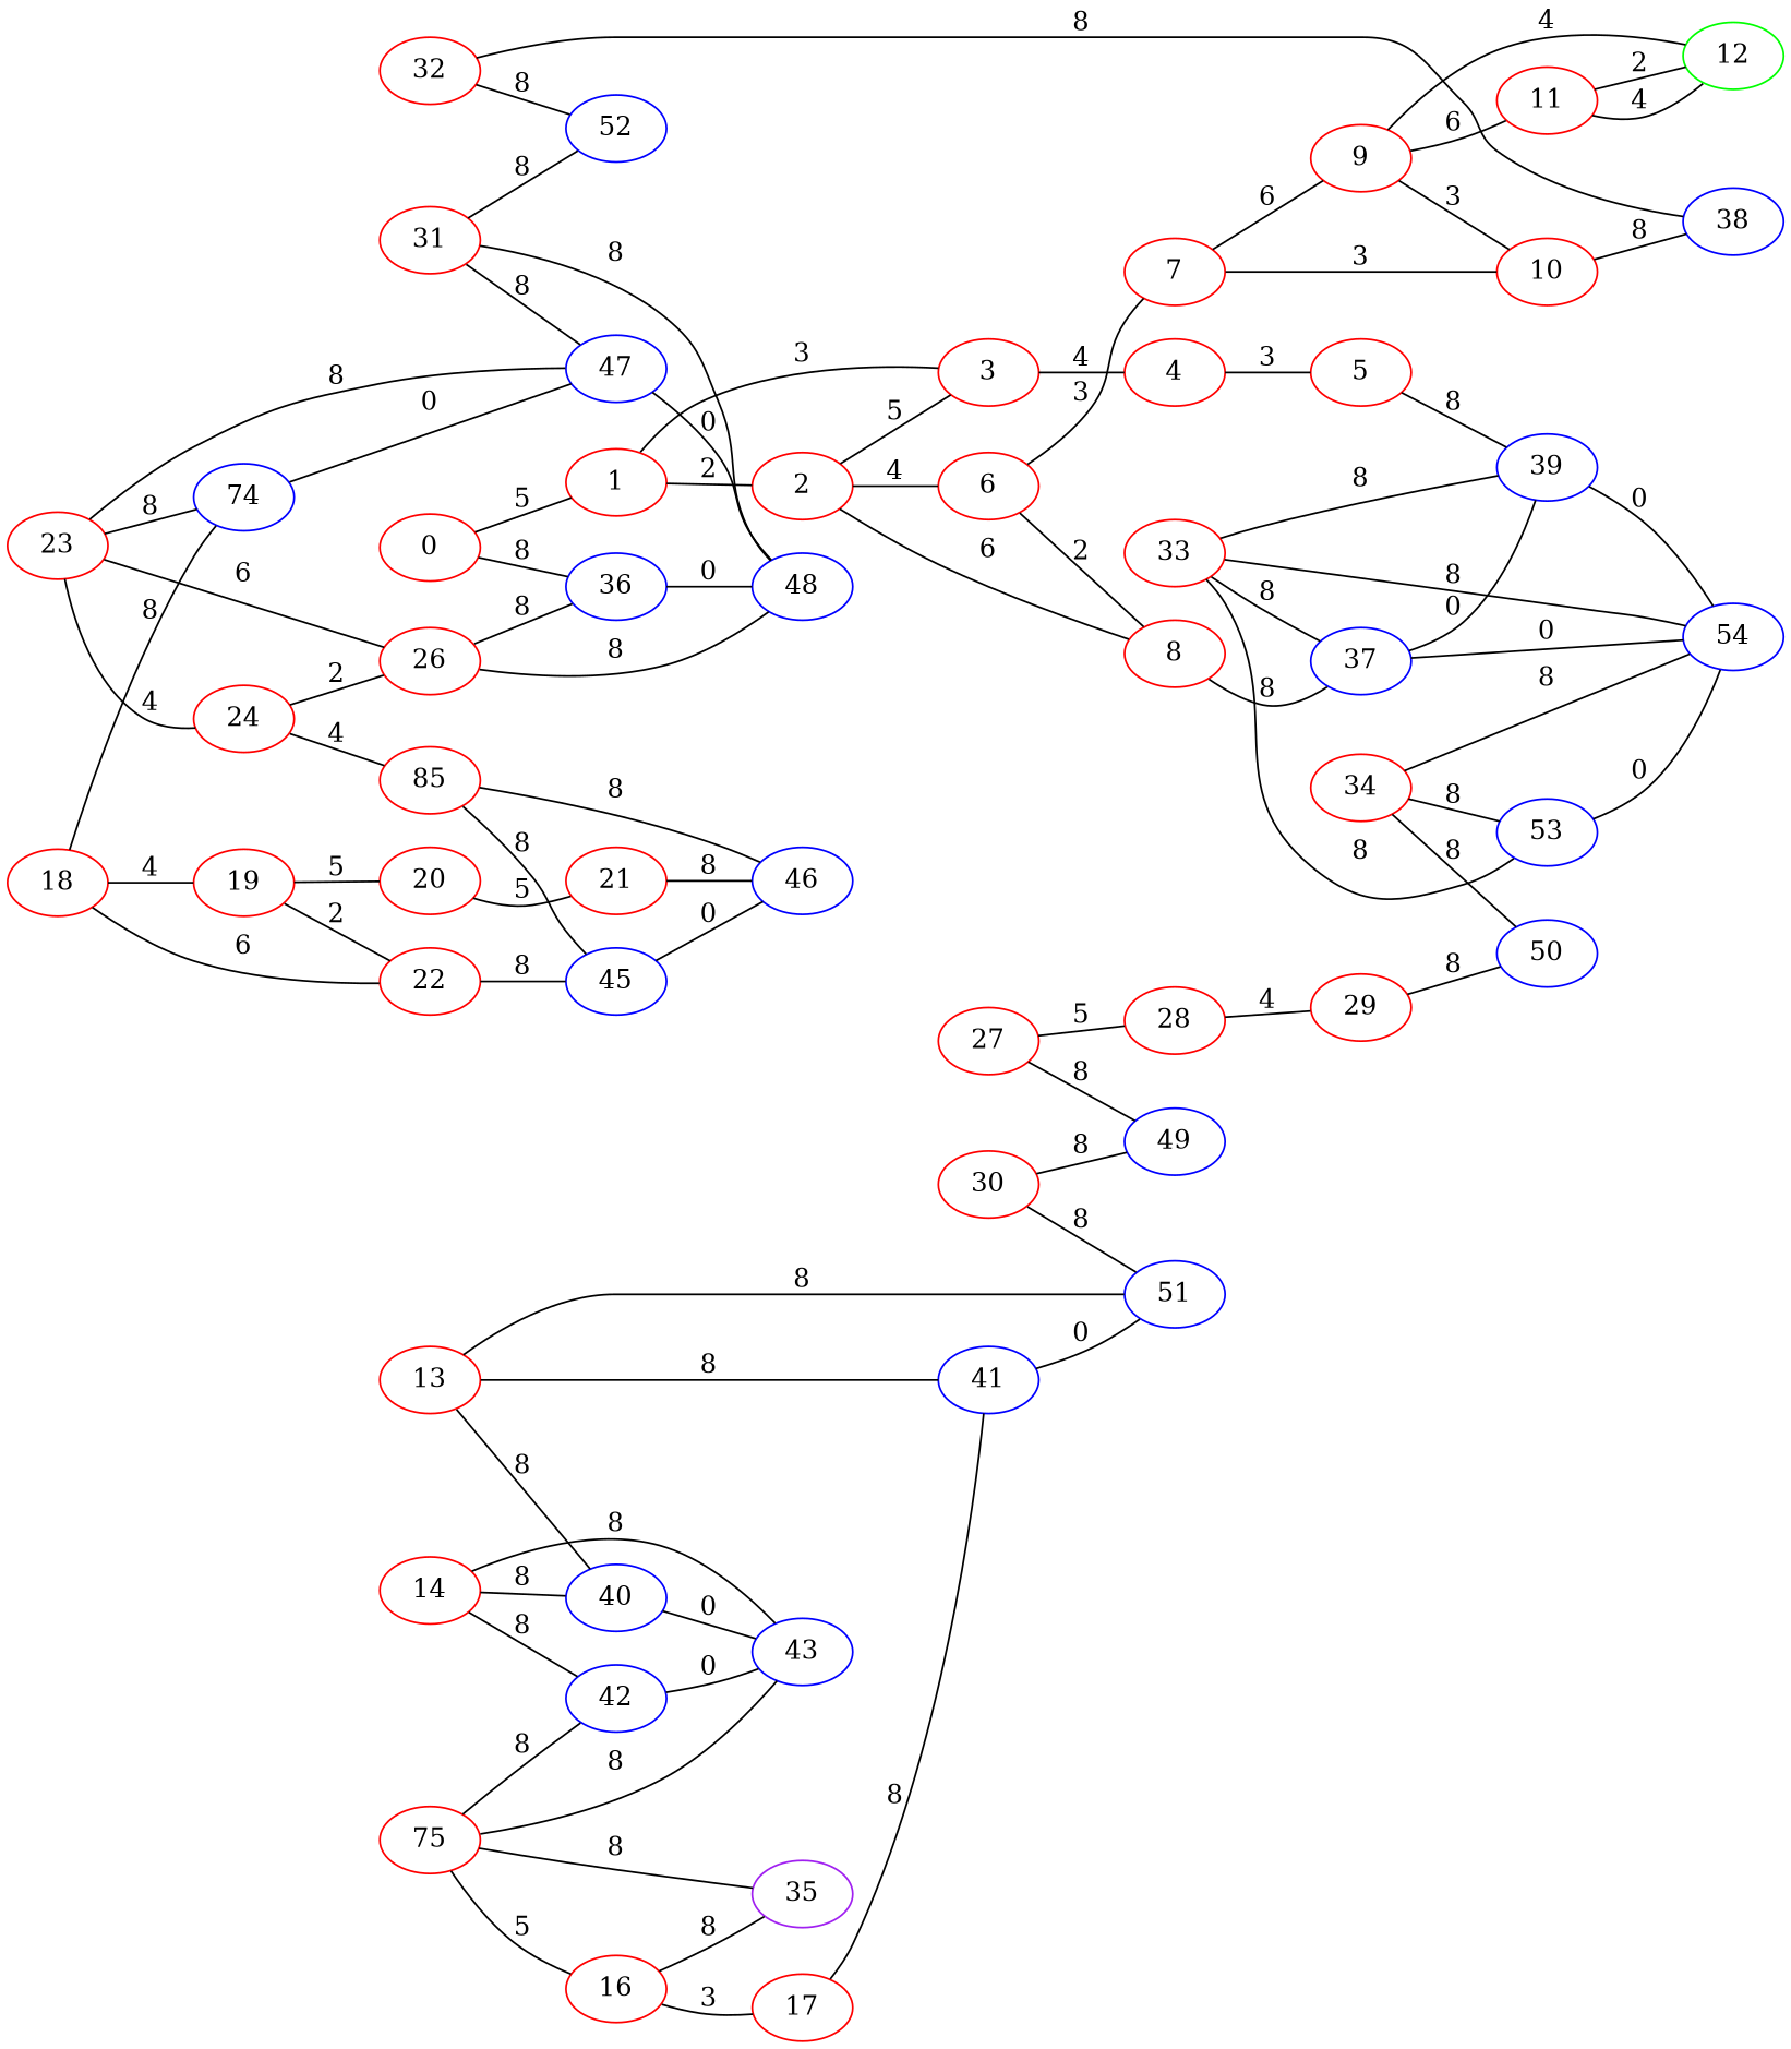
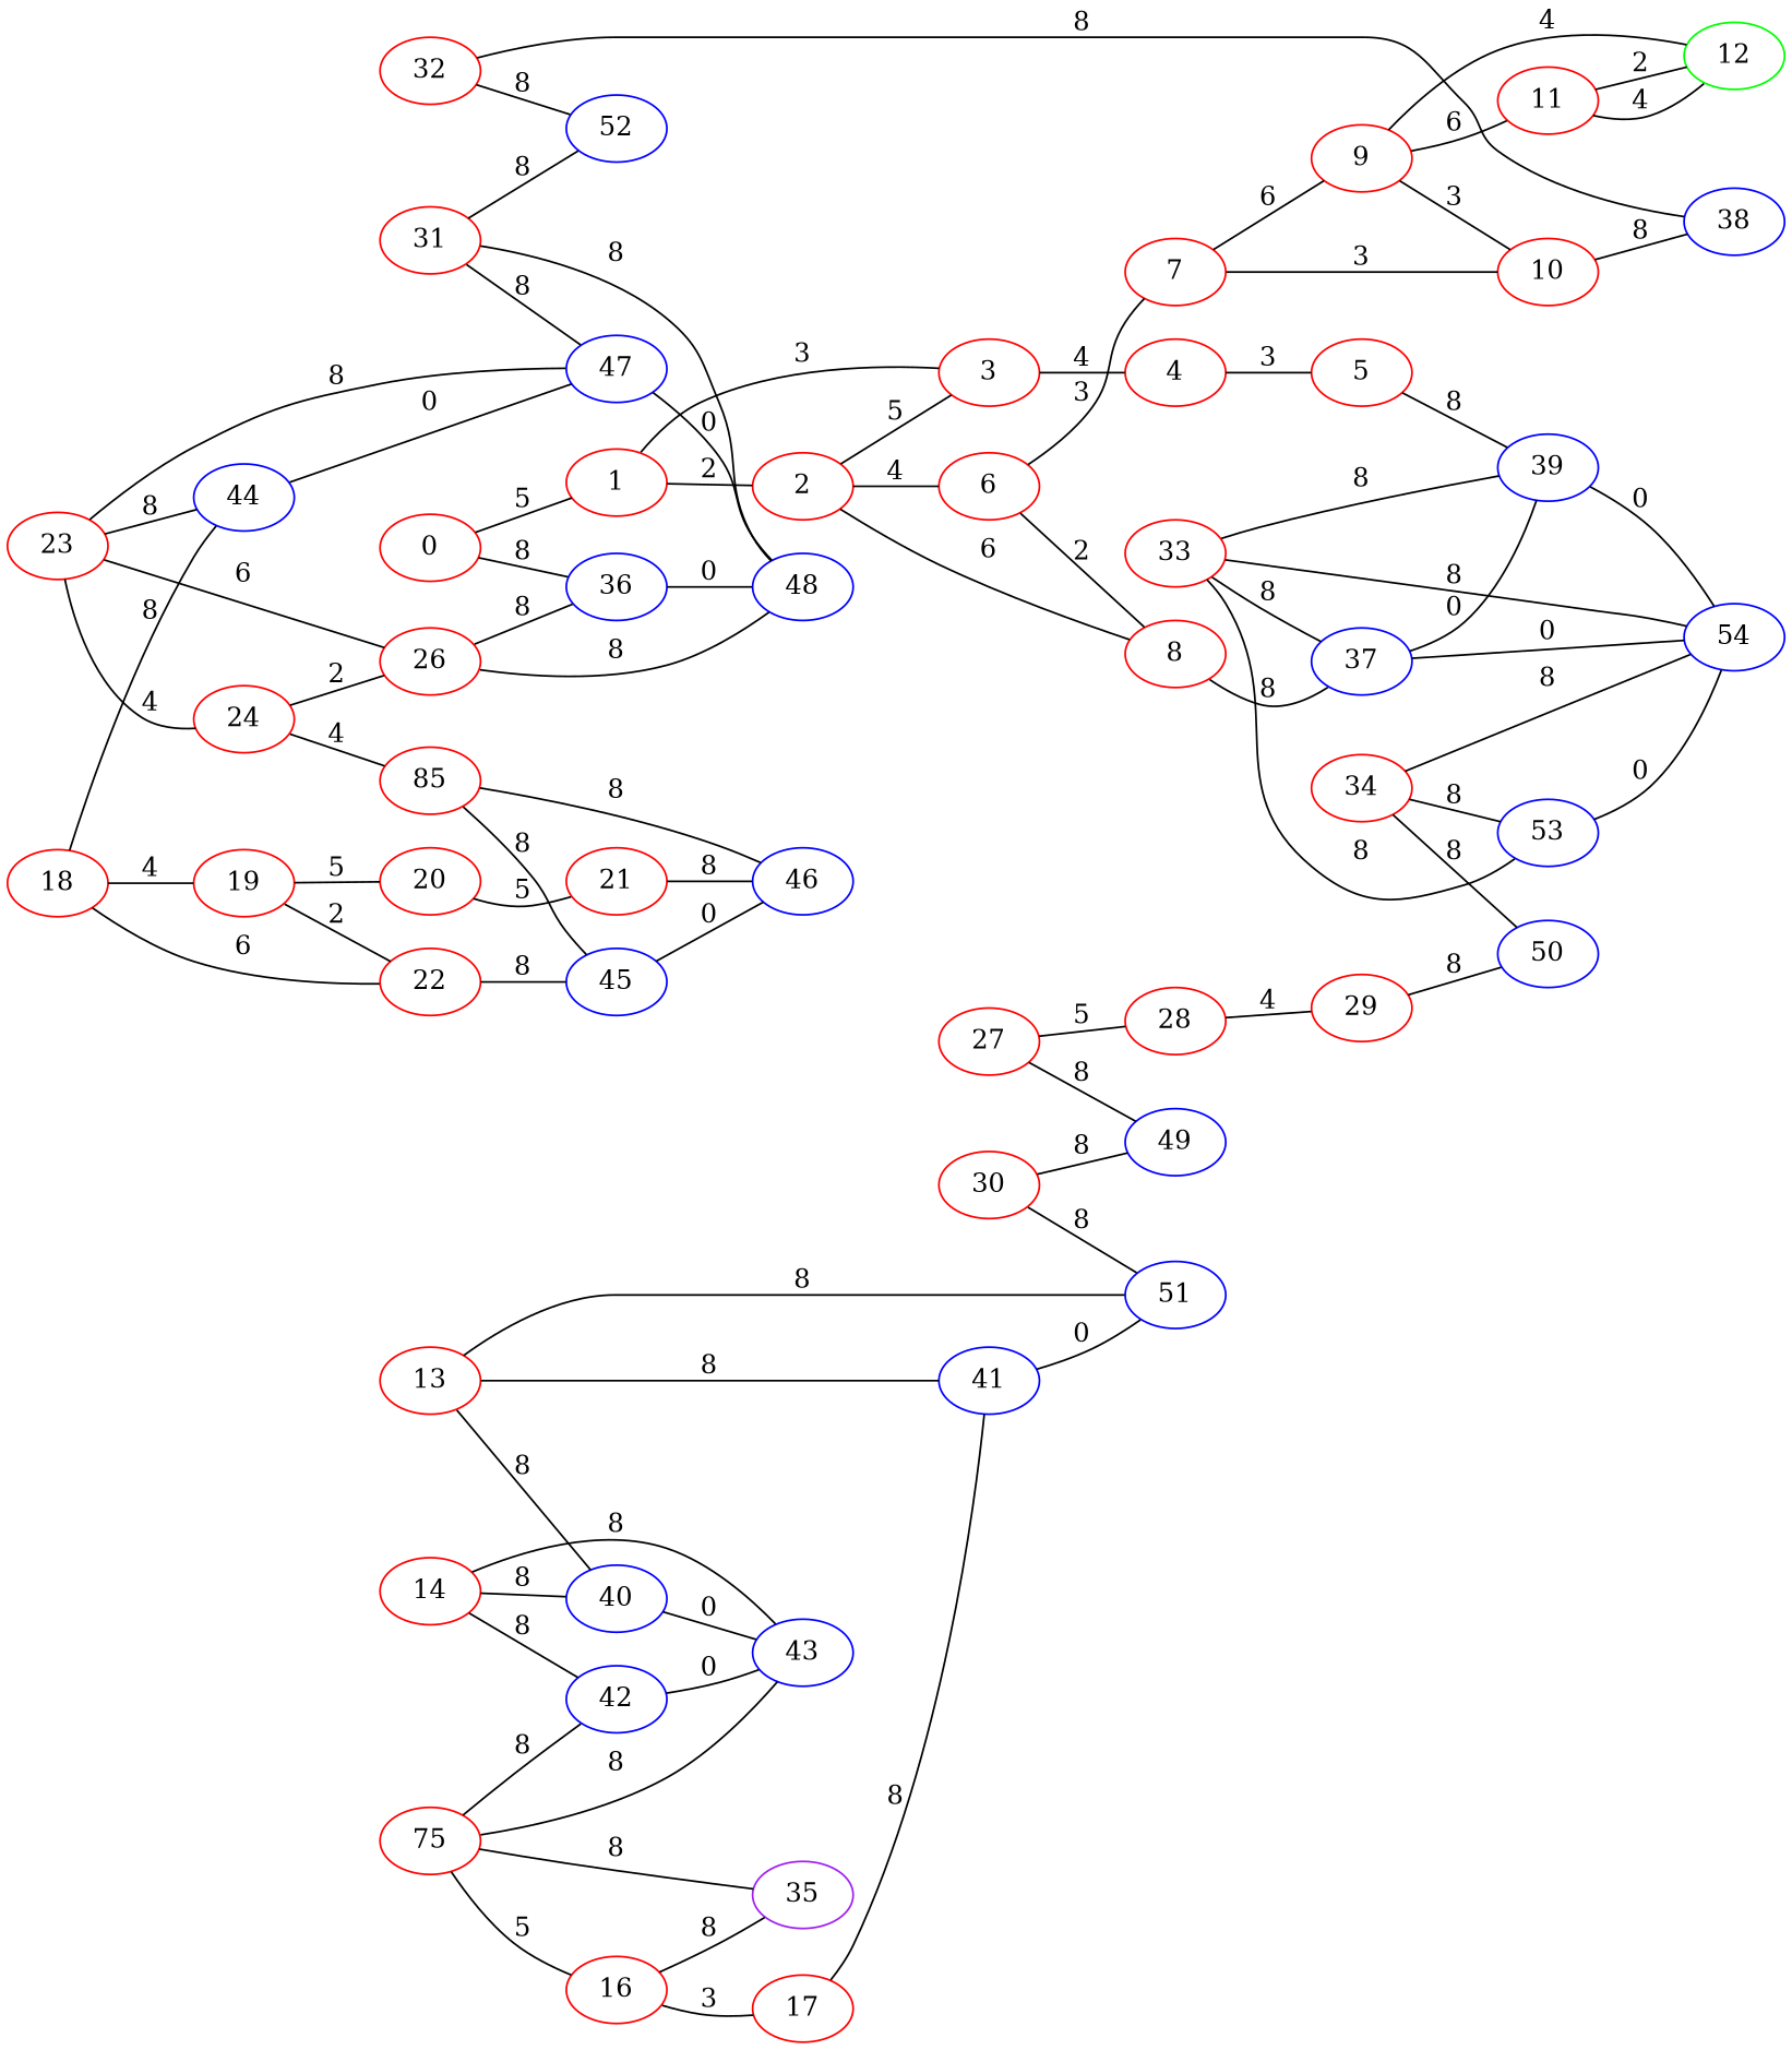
  graph {
    rankdir=LR
    node [color=red weight=1]
    0
    1
    36 [color=blue weight=3]
    2
    3
    48 [color=blue weight=3]
    6
    8
    4
    7
    37 [color=blue weight=3]
    5
    39 [color=blue weight=3]
    54 [color=blue weight=3]
    9
    10
    11
    12 [color=green weight=2]
    38 [color=blue weight=3]
    40 [color=blue weight=3]
    13
    41 [color=blue weight=3]
    51 [color=blue weight=3]
    43 [color=blue weight=3]
    14
    42 [color=blue weight=3]
    n27 [label=75]
    16
    35 [color=purple weight=4]
    17
    18
    19
    22
-   44 [color=blue weight=3 label=74]
+   44 [color=blue weight=3]
    20
    45 [color=blue weight=3]
    47 [color=blue weight=3]
    21
    46 [color=blue weight=3]
    23
    24
    26
    n43 [label=85]
    27
    28
    49 [color=blue weight=3]
    29
    50 [color=blue weight=3]
    30
    31
    52 [color=blue weight=3]
    32
    33
    53 [color=blue weight=3]
    34
    0 -- 1 [label=5]
    0 -- 36 [label=8]
    1 -- 2 [label=2]
    1 -- 3 [label=3]
    36 -- 48 [label=0]
    2 -- 3 [label=5]
    2 -- 6 [label=4]
    2 -- 8 [label=6]
    3 -- 4 [label=4]
    6 -- 8 [label=2]
    6 -- 7 [label=3]
    8 -- 37 [label=8]
    4 -- 5 [label=3]
    7 -- 9 [label=6]
    7 -- 10 [label=3]
    37 -- 39 [label=0]
    37 -- 54 [label=0]
    5 -- 39 [label=8]
    39 -- 54 [label=0]
    9 -- 10 [label=3]
    9 -- 11 [label=6]
    9 -- 12 [label=4]
    10 -- 38 [label=8]
    11 -- 12 [label=2]
    11 -- 12 [label=4]
    40 -- 43 [label=0]
    13 -- 40 [label=8]
    13 -- 41 [label=8]
    13 -- 51 [label=8]
    41 -- 51 [label=0]
    14 -- 40 [label=8]
    14 -- 43 [label=8]
    14 -- 42 [label=8]
    42 -- 43 [label=0]
    n27 -- 43 [label=8]
    n27 -- 42 [label=8]
    n27 -- 16 [label=5]
    n27 -- 35 [label=8]
    16 -- 35 [label=8]
    16 -- 17 [label=3]
    17 -- 41 [label=8]
    18 -- 19 [label=4]
    18 -- 22 [label=6]
    18 -- 44 [label=8]
    19 -- 22 [label=2]
    19 -- 20 [label=5]
    22 -- 45 [label=8]
    44 -- 47 [label=0]
    20 -- 21 [label=5]
    45 -- 46 [label=0]
    47 -- 48 [label=0]
    21 -- 46 [label=8]
    23 -- 44 [label=8]
    23 -- 47 [label=8]
    23 -- 24 [label=4]
    23 -- 26 [label=6]
    24 -- 26 [label=2]
    24 -- n43 [label=4]
    26 -- 36 [label=8]
    26 -- 48 [label=8]
    n43 -- 45 [label=8]
    n43 -- 46 [label=8]
    27 -- 28 [label=5]
    27 -- 49 [label=8]
    28 -- 29 [label=4]
    29 -- 50 [label=8]
    30 -- 51 [label=8]
    30 -- 49 [label=8]
    31 -- 48 [label=8]
    31 -- 47 [label=8]
    31 -- 52 [label=8]
    32 -- 38 [label=8]
    32 -- 52 [label=8]
    33 -- 37 [label=8]
    33 -- 39 [label=8]
    33 -- 54 [label=8]
    33 -- 53 [label=8]
    53 -- 54 [label=0]
    34 -- 54 [label=8]
    34 -- 50 [label=8]
    34 -- 53 [label=8]
  }
